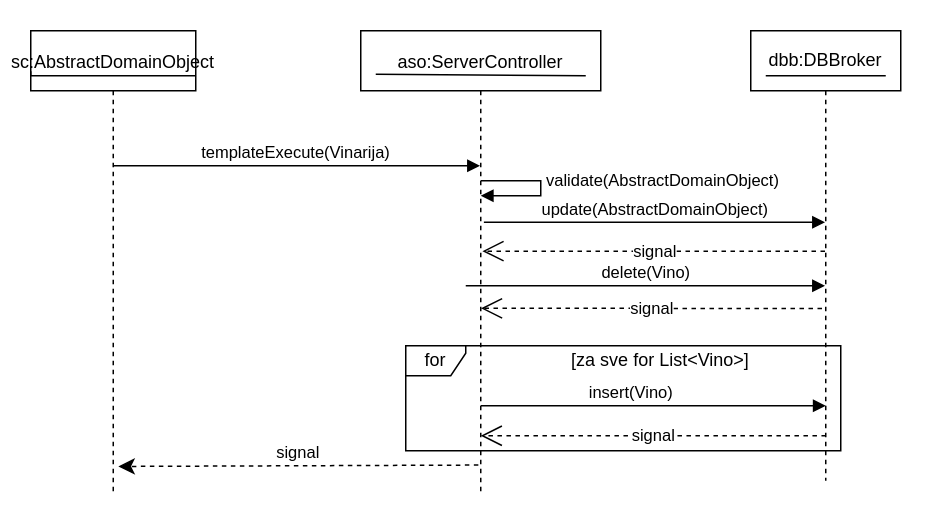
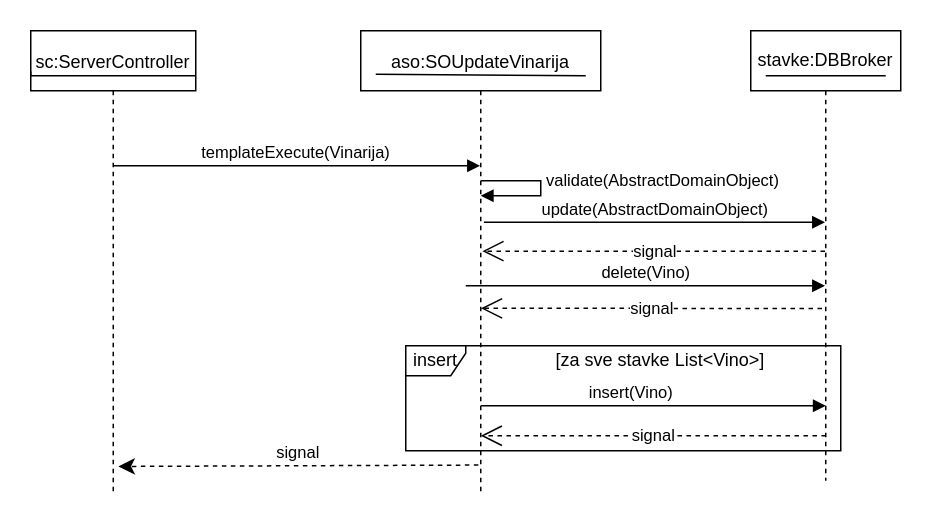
  <mxCell id="0" />
  <mxCell id="1" parent="0" />
- <mxCell id="2" value="sc:AbstractDomainObject" style="shape=umlLifeline;perimeter=lifelinePerimeter;container=1;collapsible=0;recursiveResize=0;rounded=0;shadow=0;strokeWidth=1;" parent="1" vertex="1"><mxGeometry x="20" y="20" width="110" height="310" as="geometry" /></mxCell>
- <mxCell id="3" value="aso:ServerController" style="shape=umlLifeline;perimeter=lifelinePerimeter;container=1;collapsible=0;recursiveResize=0;rounded=0;shadow=0;strokeWidth=1;" parent="1" vertex="1"><mxGeometry x="240" y="20" width="160" height="310" as="geometry" /></mxCell>
+ <mxCell id="2" value="sc:ServerController" style="shape=umlLifeline;perimeter=lifelinePerimeter;container=1;collapsible=0;recursiveResize=0;rounded=0;shadow=0;strokeWidth=1;" parent="1" vertex="1"><mxGeometry x="20" y="20" width="110" height="310" as="geometry" /></mxCell>
+ <mxCell id="3" value="aso:SOUpdateVinarija" style="shape=umlLifeline;perimeter=lifelinePerimeter;container=1;collapsible=0;recursiveResize=0;rounded=0;shadow=0;strokeWidth=1;" parent="1" vertex="1"><mxGeometry x="240" y="20" width="160" height="310" as="geometry" /></mxCell>
  <mxCell id="4" value="validate(AbstractDomainObject)" style="edgeStyle=orthogonalEdgeStyle;html=1;align=left;spacingLeft=2;endArrow=block;rounded=0;" parent="3" edge="1"><mxGeometry x="-0.111" relative="1" as="geometry"><mxPoint x="80" y="100" as="sourcePoint" /><Array as="points"><mxPoint x="120" y="100" /><mxPoint x="120" y="110" /></Array><mxPoint x="80" y="110" as="targetPoint" /><mxPoint as="offset" /></mxGeometry></mxCell>
  <mxCell id="5" value="templateExecute(Vinarija)" style="verticalAlign=bottom;endArrow=block;shadow=0;strokeWidth=1;" parent="1" target="3" edge="1"><mxGeometry relative="1" as="geometry"><mxPoint x="75" y="110" as="sourcePoint" /><mxPoint x="305" y="110" as="targetPoint" /></mxGeometry></mxCell>
- <mxCell id="6" value="dbb:DBBroker" style="shape=umlLifeline;perimeter=lifelinePerimeter;whiteSpace=wrap;html=1;container=1;collapsible=0;recursiveResize=0;outlineConnect=0;" parent="1" vertex="1"><mxGeometry x="500" y="20" width="100" height="300" as="geometry" /></mxCell>
+ <mxCell id="6" value="stavke:DBBroker" style="shape=umlLifeline;perimeter=lifelinePerimeter;whiteSpace=wrap;html=1;container=1;collapsible=0;recursiveResize=0;outlineConnect=0;" parent="1" vertex="1"><mxGeometry x="500" y="20" width="100" height="300" as="geometry" /></mxCell>
  <mxCell id="7" value="" style="endArrow=none;html=1;rounded=0;" parent="1" edge="1"><mxGeometry width="50" height="50" relative="1" as="geometry"><mxPoint x="20" y="47" as="sourcePoint" /><mxPoint x="130" y="50" as="targetPoint" /><Array as="points"><mxPoint x="20" y="50" /><mxPoint x="30" y="50" /></Array></mxGeometry></mxCell>
  <mxCell id="8" value="" style="endArrow=none;html=1;rounded=0;" parent="1" edge="1"><mxGeometry width="50" height="50" relative="1" as="geometry"><mxPoint x="550" y="50" as="sourcePoint" /><mxPoint x="550" y="50" as="targetPoint" /><Array as="points"><mxPoint x="510" y="50" /><mxPoint x="590" y="50" /></Array></mxGeometry></mxCell>
  <mxCell id="9" value="signal" style="endArrow=open;endSize=12;dashed=1;html=1;rounded=0;entryX=0.501;entryY=0.597;entryDx=0;entryDy=0;entryPerimeter=0;exitX=0.475;exitY=0.617;exitDx=0;exitDy=0;exitPerimeter=0;" parent="1" source="6" target="3" edge="1"><mxGeometry width="160" relative="1" as="geometry"><mxPoint x="220" y="250" as="sourcePoint" /><mxPoint x="380" y="250" as="targetPoint" /></mxGeometry></mxCell>
  <mxCell id="10" value="delete(Vino)" style="html=1;verticalAlign=bottom;endArrow=block;rounded=0;" parent="1" target="6" edge="1"><mxGeometry x="0.002" width="80" relative="1" as="geometry"><mxPoint x="310" y="190" as="sourcePoint" /><mxPoint x="340" y="250" as="targetPoint" /><Array as="points"><mxPoint x="430" y="190" /></Array><mxPoint as="offset" /></mxGeometry></mxCell>
  <mxCell id="11" value="" style="endArrow=none;html=1;rounded=0;" parent="1" edge="1"><mxGeometry width="50" height="50" relative="1" as="geometry"><mxPoint x="250" y="49" as="sourcePoint" /><mxPoint x="390" y="50" as="targetPoint" /></mxGeometry></mxCell>
- <mxCell id="12" value="for" style="shape=umlFrame;whiteSpace=wrap;html=1;width=40;height=20;" parent="1" vertex="1"><mxGeometry x="270" y="230" width="290" height="70" as="geometry" /></mxCell>
- <mxCell id="13" value="[za sve for List&amp;lt;Vino&amp;gt;]" style="text;html=1;strokeColor=none;fillColor=none;align=center;verticalAlign=middle;whiteSpace=wrap;rounded=0;" parent="1" vertex="1"><mxGeometry x="330" y="230" width="220" height="20" as="geometry" /></mxCell>
+ <mxCell id="12" value="insert" style="shape=umlFrame;whiteSpace=wrap;html=1;width=40;height=20;" parent="1" vertex="1"><mxGeometry x="270" y="230" width="290" height="70" as="geometry" /></mxCell>
+ <mxCell id="13" value="[za sve stavke List&amp;lt;Vino&amp;gt;]" style="text;html=1;strokeColor=none;fillColor=none;align=center;verticalAlign=middle;whiteSpace=wrap;rounded=0;" parent="1" vertex="1"><mxGeometry x="330" y="230" width="220" height="20" as="geometry" /></mxCell>
  <mxCell id="14" value="insert(Vino)" style="html=1;verticalAlign=bottom;endArrow=block;rounded=0;" parent="1" edge="1"><mxGeometry x="0.409" width="80" relative="1" as="geometry"><mxPoint x="530" y="270" as="sourcePoint" /><mxPoint x="550" y="270" as="targetPoint" /><Array as="points"><mxPoint x="530" y="270" /><mxPoint x="320" y="270" /><mxPoint x="550" y="270" /></Array><mxPoint as="offset" /></mxGeometry></mxCell>
  <mxCell id="15" value="signal" style="html=1;verticalAlign=bottom;endArrow=classic;dashed=1;endSize=8;rounded=0;entryX=0.531;entryY=0.937;entryDx=0;entryDy=0;entryPerimeter=0;exitX=0.49;exitY=0.934;exitDx=0;exitDy=0;exitPerimeter=0;" parent="1" source="3" target="2" edge="1"><mxGeometry relative="1" as="geometry"><mxPoint x="340" y="230" as="sourcePoint" /><mxPoint x="260" y="230" as="targetPoint" /></mxGeometry></mxCell>
  <mxCell id="16" value="signal" style="endArrow=open;endSize=12;dashed=1;html=1;rounded=0;exitX=0.966;exitY=0.857;exitDx=0;exitDy=0;exitPerimeter=0;" parent="1" source="12" edge="1"><mxGeometry width="160" relative="1" as="geometry"><mxPoint x="220" y="230" as="sourcePoint" /><mxPoint x="320" y="290" as="targetPoint" /></mxGeometry></mxCell>
  <mxCell id="17" value="update(AbstractDomainObject)" style="html=1;verticalAlign=bottom;endArrow=block;rounded=0;exitX=0.513;exitY=0.412;exitDx=0;exitDy=0;exitPerimeter=0;" parent="1" source="3" target="6" edge="1"><mxGeometry width="80" relative="1" as="geometry"><mxPoint x="320" y="140" as="sourcePoint" /><mxPoint x="340" y="140" as="targetPoint" /></mxGeometry></mxCell>
  <mxCell id="18" value="signal" style="endArrow=open;endSize=12;dashed=1;html=1;rounded=0;entryX=0.507;entryY=0.474;entryDx=0;entryDy=0;entryPerimeter=0;" parent="1" source="6" target="3" edge="1"><mxGeometry width="160" relative="1" as="geometry"><mxPoint x="220" y="140" as="sourcePoint" /><mxPoint x="380" y="140" as="targetPoint" /></mxGeometry></mxCell>
